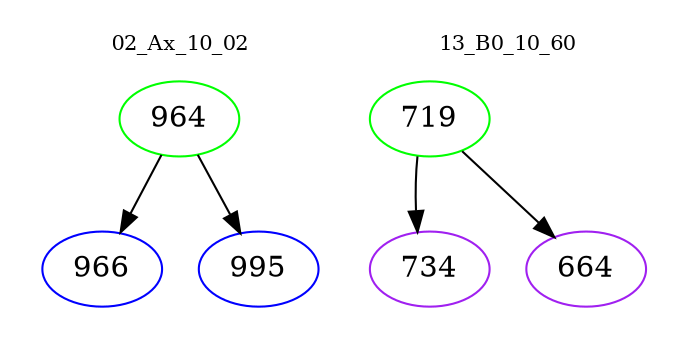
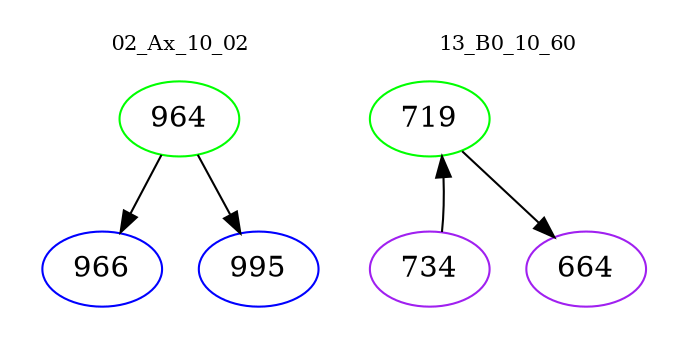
  digraph {
    node [color=green]
    edge [color=black]
    n1 [label=964]
    n2 [color=blue label=966]
    n3 [color=blue label=995]
    n4 [label=719]
    n5 [color=purple label=734]
    n6 [color=purple label=664]
    subgraph cluster_1 {
      color=white
      fontsize=10
      label="02_Ax_10_02"
      n1
      n2
      n3
    }
    subgraph cluster_2 {
      color=white
      fontsize=10
      label="13_B0_10_60"
      n4
      n5
      n6
    }
    n1 -> n2
    n1 -> n3
-   n4 -> n5
+   n5 -> n4
    n4 -> n6
  }
